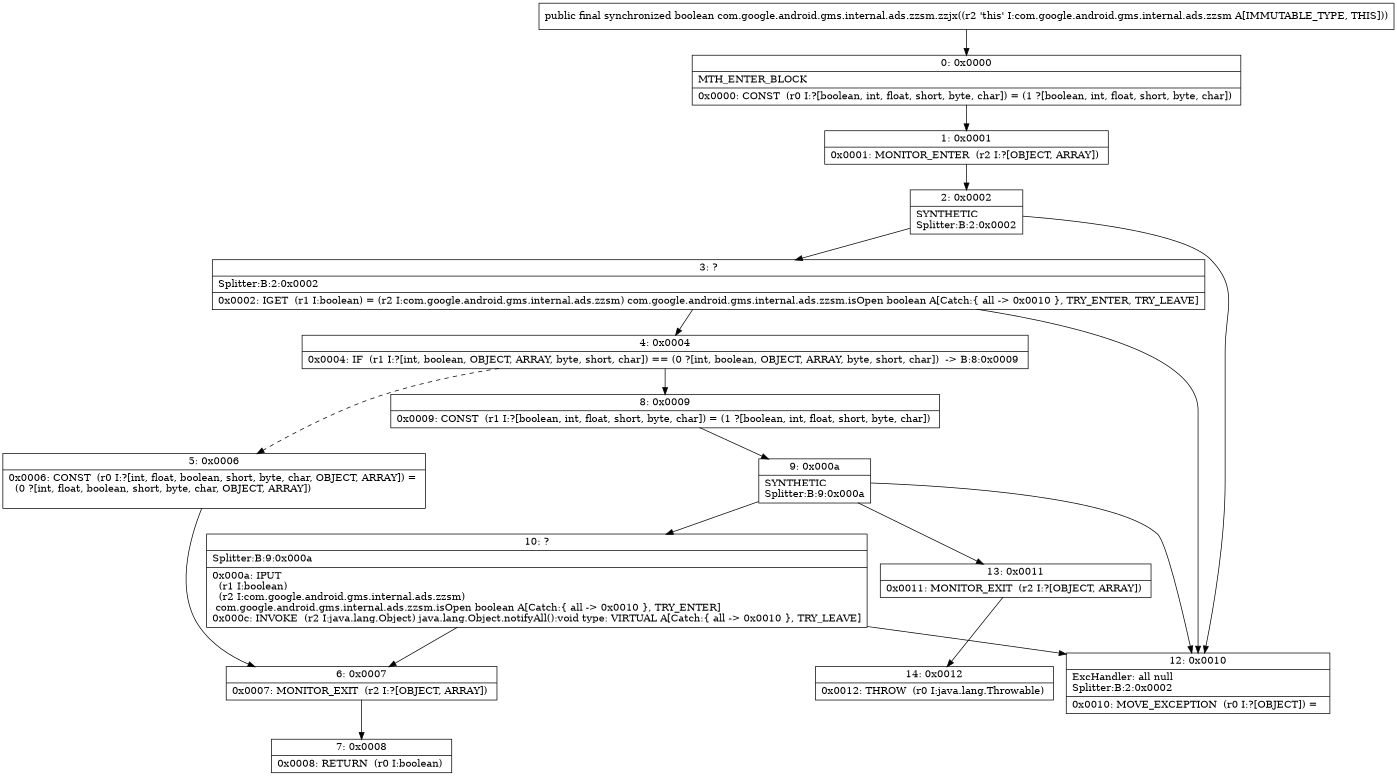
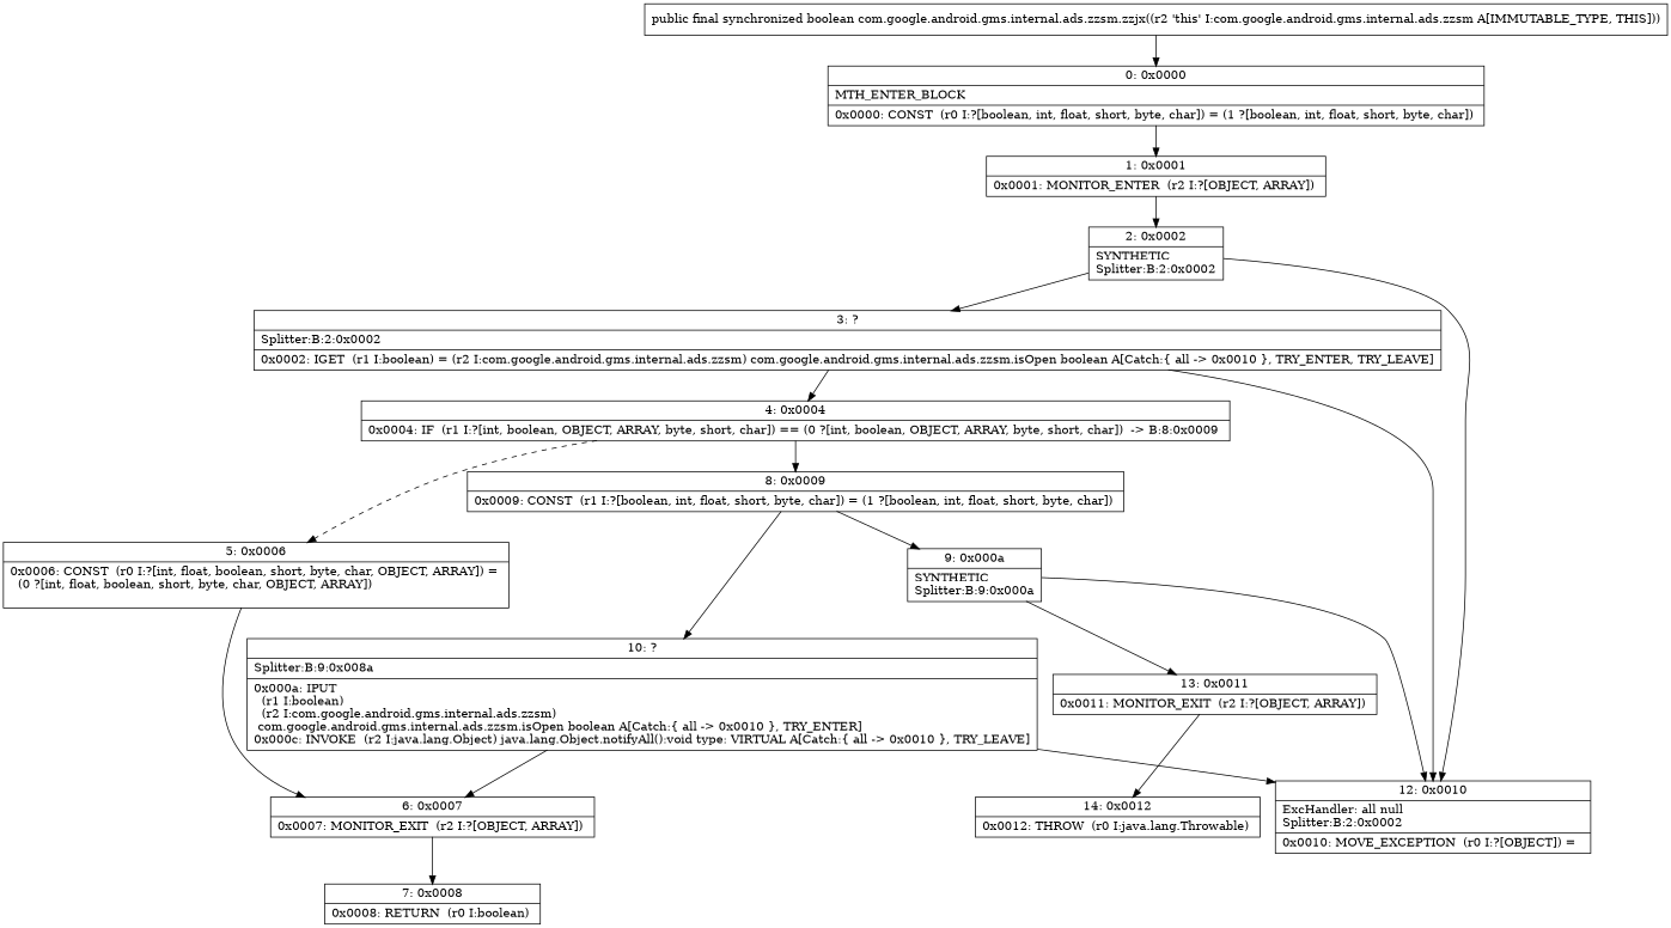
  digraph {
    node [shape=record]
    n1 [label="{0\:\ 0x0000|MTH_ENTER_BLOCK\l|0x0000: CONST  (r0 I:?[boolean, int, float, short, byte, char]) = (1 ?[boolean, int, float, short, byte, char]) \l}"]
    n2 [label="{1\:\ 0x0001|0x0001: MONITOR_ENTER  (r2 I:?[OBJECT, ARRAY]) \l}"]
    n3 [label="{2\:\ 0x0002|SYNTHETIC\lSplitter:B:2:0x0002\l}"]
    n4 [label="{3\:\ ?|Splitter:B:2:0x0002\l|0x0002: IGET  (r1 I:boolean) = (r2 I:com.google.android.gms.internal.ads.zzsm) com.google.android.gms.internal.ads.zzsm.isOpen boolean A[Catch:\{ all \-\> 0x0010 \}, TRY_ENTER, TRY_LEAVE]\l}"]
    n5 [label="{12\:\ 0x0010|ExcHandler: all null\lSplitter:B:2:0x0002\l|0x0010: MOVE_EXCEPTION  (r0 I:?[OBJECT]) =  \l}"]
    n6 [label="{4\:\ 0x0004|0x0004: IF  (r1 I:?[int, boolean, OBJECT, ARRAY, byte, short, char]) == (0 ?[int, boolean, OBJECT, ARRAY, byte, short, char])  \-\> B:8:0x0009 \l}"]
    n7 [label="{5\:\ 0x0006|0x0006: CONST  (r0 I:?[int, float, boolean, short, byte, char, OBJECT, ARRAY]) = \l  (0 ?[int, float, boolean, short, byte, char, OBJECT, ARRAY])\l \l}"]
    n8 [label="{8\:\ 0x0009|0x0009: CONST  (r1 I:?[boolean, int, float, short, byte, char]) = (1 ?[boolean, int, float, short, byte, char]) \l}"]
    n9 [label="{6\:\ 0x0007|0x0007: MONITOR_EXIT  (r2 I:?[OBJECT, ARRAY]) \l}"]
    n10 [label="{9\:\ 0x000a|SYNTHETIC\lSplitter:B:9:0x000a\l}"]
    n11 [label="{7\:\ 0x0008|0x0008: RETURN  (r0 I:boolean) \l}"]
-   n12 [label="{10\:\ ?|Splitter:B:9:0x000a\l|0x000a: IPUT  \l  (r1 I:boolean)\l  (r2 I:com.google.android.gms.internal.ads.zzsm)\l com.google.android.gms.internal.ads.zzsm.isOpen boolean A[Catch:\{ all \-\> 0x0010 \}, TRY_ENTER]\l0x000c: INVOKE  (r2 I:java.lang.Object) java.lang.Object.notifyAll():void type: VIRTUAL A[Catch:\{ all \-\> 0x0010 \}, TRY_LEAVE]\l}"]
+   n12 [label="{10\:\ ?|Splitter:B:9:0x008a\l|0x000a: IPUT  \l  (r1 I:boolean)\l  (r2 I:com.google.android.gms.internal.ads.zzsm)\l com.google.android.gms.internal.ads.zzsm.isOpen boolean A[Catch:\{ all \-\> 0x0010 \}, TRY_ENTER]\l0x000c: INVOKE  (r2 I:java.lang.Object) java.lang.Object.notifyAll():void type: VIRTUAL A[Catch:\{ all \-\> 0x0010 \}, TRY_LEAVE]\l}"]
    n13 [label="{13\:\ 0x0011|0x0011: MONITOR_EXIT  (r2 I:?[OBJECT, ARRAY]) \l}"]
    n14 [label="{14\:\ 0x0012|0x0012: THROW  (r0 I:java.lang.Throwable) \l}"]
    n15 [label="{public final synchronized boolean com.google.android.gms.internal.ads.zzsm.zzjx((r2 'this' I:com.google.android.gms.internal.ads.zzsm A[IMMUTABLE_TYPE, THIS])) }"]
    n1 -> n2
    n2 -> n3
    n3 -> n4
    n3 -> n5
    n4 -> n5
    n4 -> n6
    n6 -> n7 [style=dashed]
    n6 -> n8
    n7 -> n9
    n8 -> n10
    n9 -> n11
    n10 -> n5
-   n10 -> n12
+   n8 -> n12
    n10 -> n13
    n12 -> n5
    n12 -> n9
    n13 -> n14
    n15 -> n1
  }
